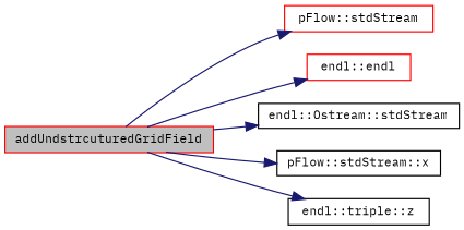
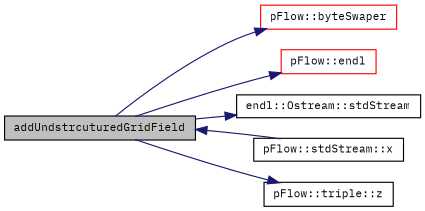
  digraph {
    fontname="IBM Plex Mono"
    rankdir=LR
    node [color=black fillcolor=white fontname="IBM Plex Mono" fontsize=10 shape=record style=filled]
    edge [color=midnightblue fontname="IBM Plex Mono" fontsize=10 labelfontname=Helvetica labelfontsize=10 style=solid]
-   n1 [color=red fillcolor=grey75 fontcolor=black height=0.2 label=addUndstrcuturedGridField width=0.4]
-   n2 [color=red height=0.2 label="pFlow::stdStream" width=0.4]
-   n3 [color=red height=0.2 label="endl::endl" width=0.4]
+   n1 [fillcolor=grey75 fontcolor=black height=0.2 label=addUndstrcuturedGridField width=0.4]
+   n2 [color=red height=0.2 label="pFlow::byteSwaper" width=0.4]
+   n3 [color=red height=0.2 label="pFlow::endl" width=0.4]
    n4 [height=0.2 label="endl::Ostream::stdStream" width=0.4]
    n5 [height=0.2 label="pFlow::stdStream::x" width=0.4]
-   n6 [height=0.2 label="endl::triple::z" width=0.4]
+   n6 [height=0.2 label="pFlow::triple::z" width=0.4]
    n1 -> n2
    n1 -> n3
    n1 -> n4
-   n1 -> n5
+   n5 -> n1
    n1 -> n6
  }
